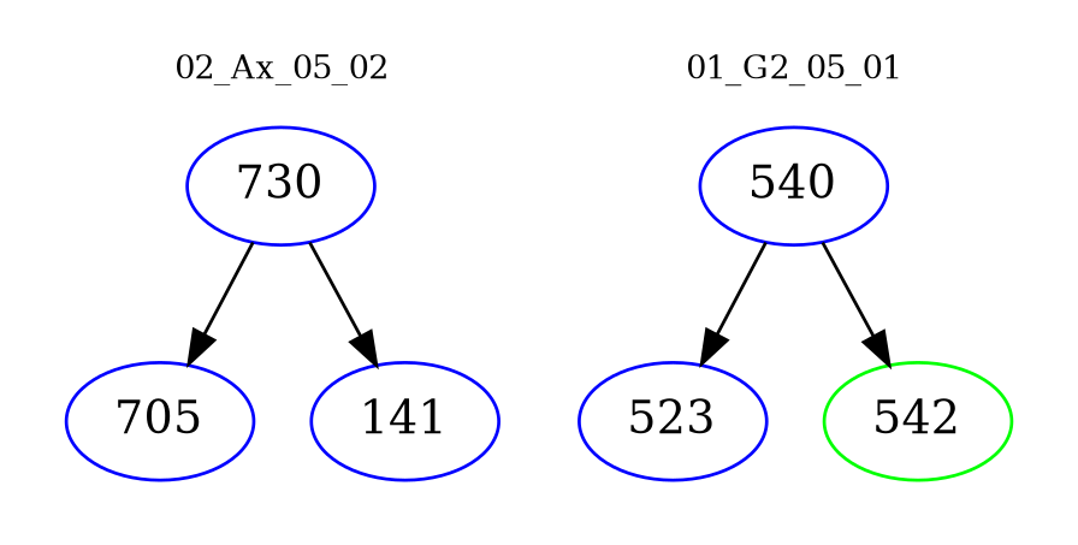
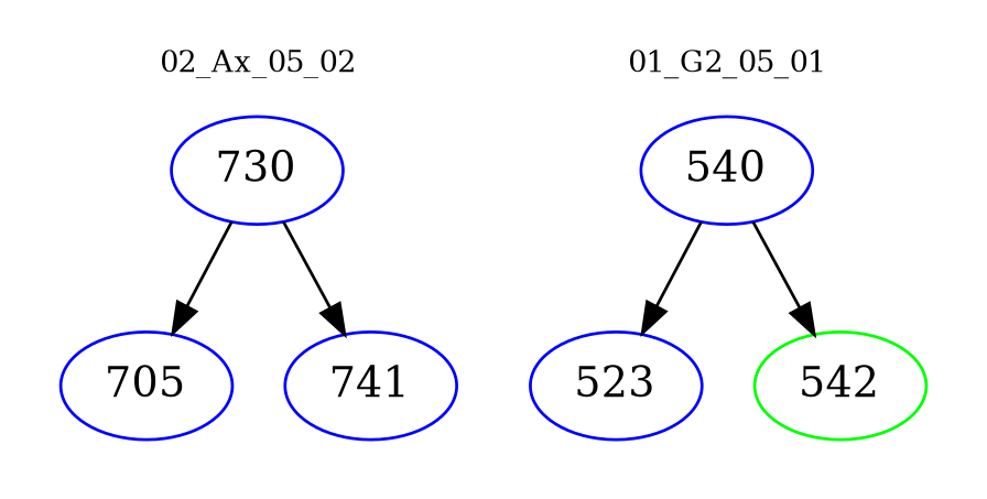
  digraph {
    node [color=blue]
    edge [color=black]
    n1 [label=730]
    n2 [label=705]
-   n3 [label=141]
+   n3 [label=741]
    n4 [label=540]
    n5 [label=523]
    n6 [color=green label=542]
    subgraph cluster_1 {
      color=white
      fontsize=10
      label="02_Ax_05_02"
      n1
      n2
      n3
    }
    subgraph cluster_2 {
      color=white
      fontsize=10
      label="01_G2_05_01"
      n4
      n5
      n6
    }
    n1 -> n2
    n1 -> n3
    n4 -> n5
    n4 -> n6
  }
